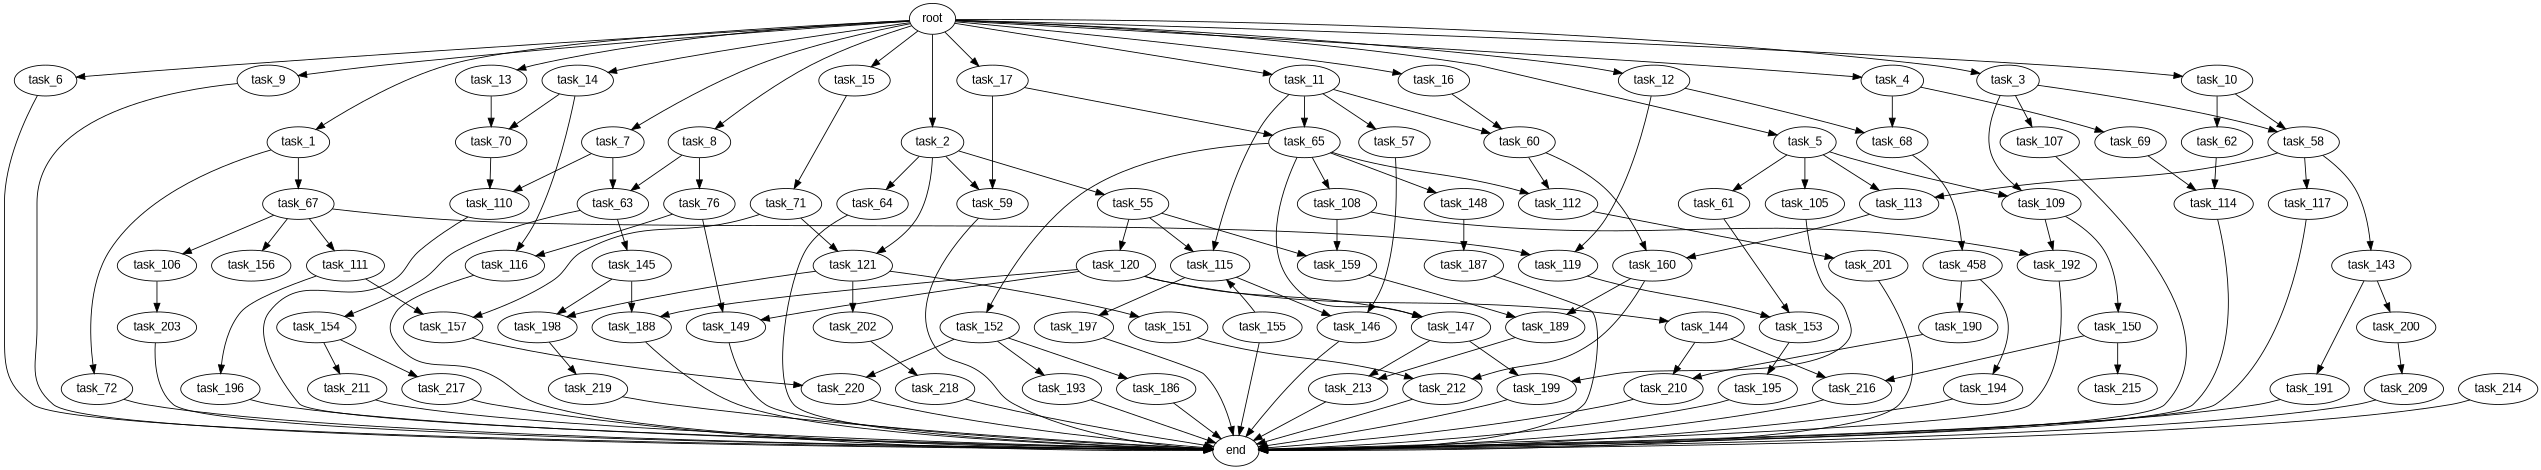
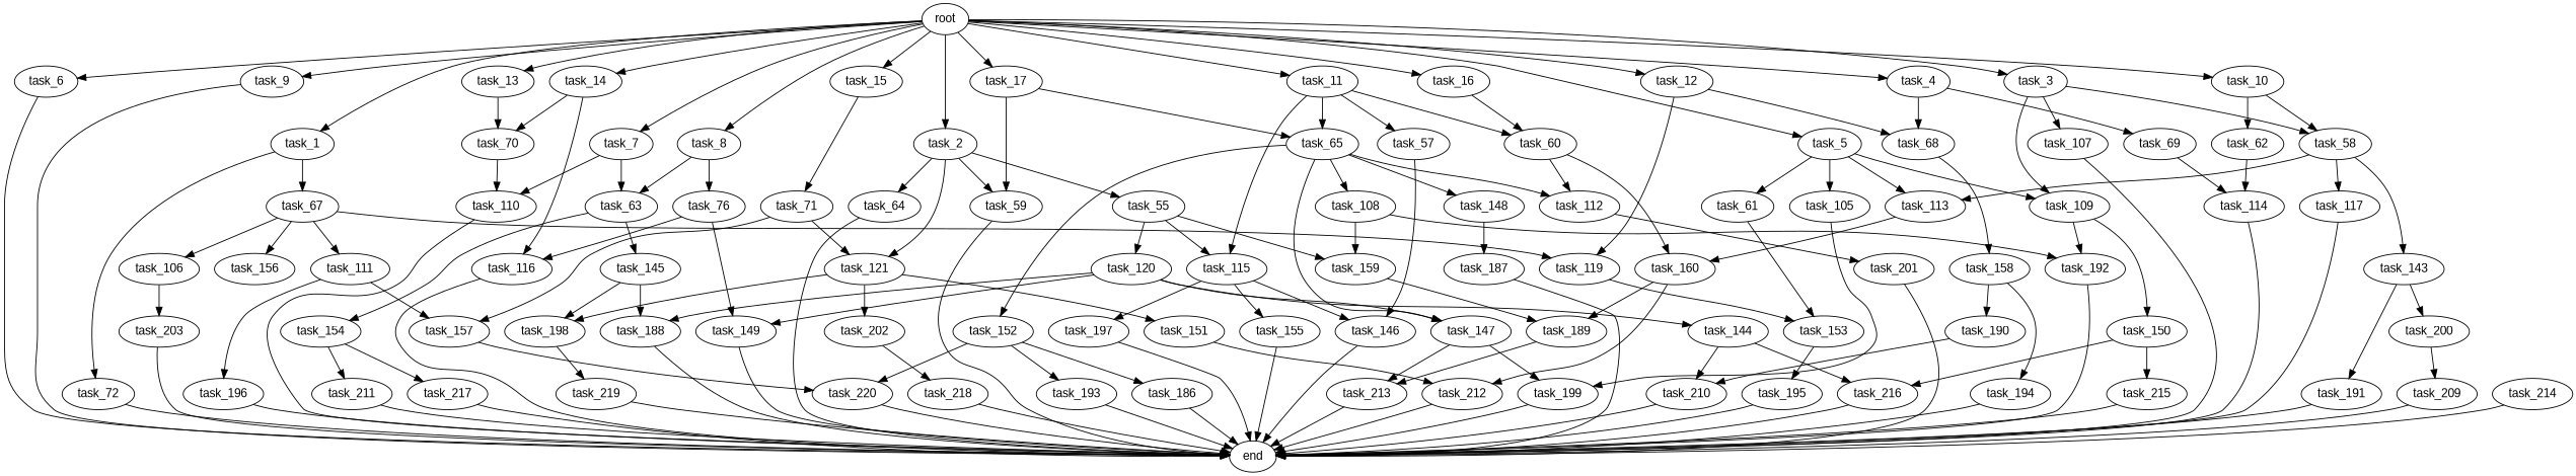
  digraph {
    fontname="Liberation Sans"
    node [fontname="Liberation Sans"]
    edge [fontname="Liberation Sans"]
    root
    task_1
    task_2
    task_3
    task_4
    task_5
    task_6
    task_7
    task_8
    task_9
    task_10
    task_11
    task_12
    task_13
    task_14
    task_15
    task_16
    task_17
    task_67
    task_72
    task_55
    task_59
    task_64
    task_121
    task_58
    task_107
    task_109
    task_68
    task_69
    task_61
    task_105
    task_113
    end
    task_63
    task_110
    n36 [label=task_76]
    task_62
    task_57
    task_60
    task_65
    task_115
    task_119
    task_70
    task_116
    task_71
    task_106
    task_111
    task_156
    task_120
    task_159
    task_151
    task_198
    task_202
    task_117
    task_143
    task_192
    task_150
-   task_158 [label=task_458]
+   task_158
    task_114
    task_153
    task_199
    task_160
    task_145
    task_154
    task_149
    task_146
    task_112
    task_108
    task_147
    task_148
    task_152
    task_155
    task_197
    task_157
    task_144
    task_188
    task_189
    task_191
    task_200
    task_201
    task_212
    task_195
    task_211
    task_217
    task_213
    task_187
    task_186
    task_193
    task_220
    task_203
    task_196
    task_190
    task_194
    task_216
    task_215
    task_210
    task_219
    task_218
    task_209
    task_214
    root -> task_1
    root -> task_2
    root -> task_3
    root -> task_4
    root -> task_5
    root -> task_6
    root -> task_7
    root -> task_8
    root -> task_9
    root -> task_10
    root -> task_11
    root -> task_12
    root -> task_13
    root -> task_14
    root -> task_15
    root -> task_16
    root -> task_17
    task_1 -> task_67
    task_1 -> task_72
    task_2 -> task_55
    task_2 -> task_59
    task_2 -> task_64
    task_2 -> task_121
    task_3 -> task_58
    task_3 -> task_107
    task_3 -> task_109
    task_4 -> task_68
    task_4 -> task_69
    task_5 -> task_109
    task_5 -> task_61
    task_5 -> task_105
    task_5 -> task_113
    task_6 -> end
    task_7 -> task_63
    task_7 -> task_110
    task_8 -> task_63
    task_8 -> n36
    task_9 -> end
    task_10 -> task_58
    task_10 -> task_62
    task_11 -> task_57
    task_11 -> task_60
    task_11 -> task_65
    task_11 -> task_115
    task_12 -> task_68
    task_12 -> task_119
    task_13 -> task_70
    task_14 -> task_70
    task_14 -> task_116
    task_15 -> task_71
    task_16 -> task_60
    task_17 -> task_59
    task_17 -> task_65
    task_67 -> task_119
    task_67 -> task_106
    task_67 -> task_111
    task_67 -> task_156
    task_72 -> end
    task_55 -> task_115
    task_55 -> task_120
    task_55 -> task_159
    task_59 -> end
    task_64 -> end
    task_121 -> task_151
    task_121 -> task_198
    task_121 -> task_202
    task_58 -> task_113
    task_58 -> task_117
    task_58 -> task_143
    task_107 -> end
    task_109 -> task_192
    task_109 -> task_150
    task_68 -> task_158
    task_69 -> task_114
    task_61 -> task_153
    task_105 -> task_199
    task_113 -> task_160
    task_63 -> task_145
    task_63 -> task_154
    task_110 -> end
    n36 -> task_116
    n36 -> task_149
    task_62 -> task_114
    task_57 -> task_146
    task_60 -> task_160
    task_60 -> task_112
    task_65 -> task_112
    task_65 -> task_108
    task_65 -> task_147
    task_65 -> task_148
    task_65 -> task_152
    task_115 -> task_146
-   task_155 -> task_115
+   task_115 -> task_155
    task_115 -> task_197
    task_119 -> task_153
    task_70 -> task_110
    task_116 -> end
    task_71 -> task_121
    task_71 -> task_157
    task_106 -> task_203
    task_111 -> task_157
    task_111 -> task_196
    task_120 -> task_149
    task_120 -> task_147
    task_120 -> task_144
    task_120 -> task_188
    task_159 -> task_189
    task_151 -> task_212
    task_198 -> task_219
    task_202 -> task_218
    task_117 -> end
    task_143 -> task_191
    task_143 -> task_200
    task_192 -> end
    task_150 -> task_216
    task_150 -> task_215
    task_158 -> task_190
    task_158 -> task_194
    task_114 -> end
    task_153 -> task_195
    task_199 -> end
    task_160 -> task_189
    task_160 -> task_212
    task_145 -> task_198
    task_145 -> task_188
    task_154 -> task_211
    task_154 -> task_217
    task_149 -> end
    task_146 -> end
    task_112 -> task_201
    task_108 -> task_159
    task_108 -> task_192
    task_147 -> task_199
    task_147 -> task_213
    task_148 -> task_187
    task_152 -> task_186
    task_152 -> task_193
    task_152 -> task_220
    task_155 -> end
    task_197 -> end
    task_157 -> task_220
    task_144 -> task_216
    task_144 -> task_210
    task_188 -> end
    task_189 -> task_213
    task_191 -> end
    task_200 -> task_209
    task_201 -> end
    task_212 -> end
    task_195 -> end
    task_211 -> end
    task_217 -> end
    task_213 -> end
    task_187 -> end
    task_186 -> end
    task_193 -> end
    task_220 -> end
    task_203 -> end
    task_196 -> end
    task_190 -> task_210
    task_194 -> end
    task_216 -> end
+   task_215 -> end
    task_210 -> end
    task_219 -> end
    task_218 -> end
    task_209 -> end
    task_214 -> end
  }
